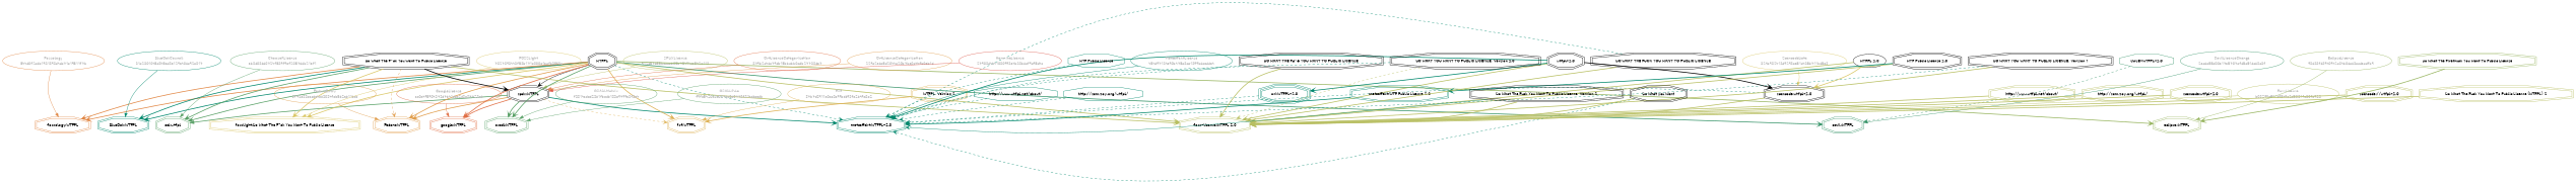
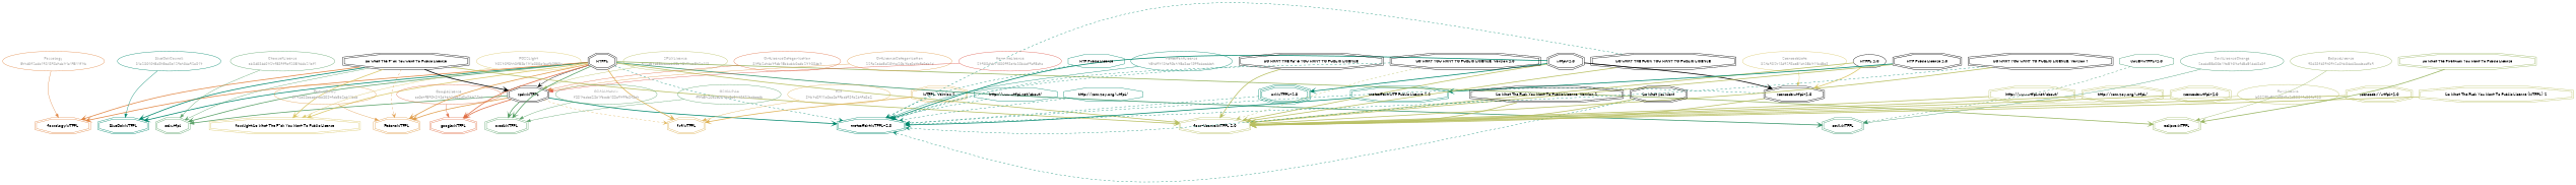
  strict digraph {
    fontname="Patrick Hand"
    splines=curved
    node [fontname="Patrick Hand" shape=doubleoctagon]
    edge [color="#00876c" fontname="Patrick Hand" weight=0.7 arrowhead=vee style=bold]
    n1 [color="#b8bf62" fillcolor="beige;1" fontcolor=gray label="SPDXLicense\n912c57655becacb05b75494ae542a113" shape=ellipse]
    n2 [label="spdx:WTFPL"]
    n3 [color="#e06f45" label="google:WTFPL"]
    n4 [color="#e09d4b" label="Fedora:WTFPL"]
    n5 [color="#58a066" label="osadl:WTFPL"]
    n6 [color="#deb256" label="fsf:WTFPL"]
    n7 [color="#58a066" label="cal:wtfpl"]
    n8 [color="#00876c" label="metaeffekt:WTFPL-2.0"]
    n9 [label=WTFPL]
    n10 [color="#00876c" label="BlueOak:WTFPL"]
    n11 [color="#e18745" label="fossology:WTFPL"]
    n12 [color="#379469" label="cavil:WTFPL"]
    n13 [color="#b8bf62" label="foss-license:WTFPL 2.0"]
    n14 [color="#dac767" label="fosslight:Do What The F*ck You Want To Public License"]
    n15 [color="#98b561" label="eclipse:WTFPL"]
    n16 [label="Do What The F*ck You Want To Public License"]
    n17 [color="#e06f45" fillcolor="beige;1" fontcolor=gray label="GoogleLicense\nea0a495904373d7b41d6a2d8a87728e6" shape=ellipse]
    n18 [color="#e09d4b" fillcolor="beige;1" fontcolor=gray label="FedoraEntry\n0f78d88cec6e4a63034fab562e6116ab" shape=ellipse]
    n19 [color="#00876c" fillcolor="beige;1" fontcolor=gray label="BlueOakCouncil\n31c2301045d845ed8e129e406c92a817" shape=ellipse]
    n20 [color="#58a066" fillcolor="beige;1" fontcolor=gray label="OSADLRule\nf9f65420a8d0876a860778f814d6cedb" shape=ellipse]
    n21 [color="#58a066" fillcolor="beige;1" fontcolor=gray label="OSADLMatrix\nf3814edad2361fbad6183a9799e8f3e4" shape=ellipse]
    n22 [color="#deb256" fillcolor="beige;1" fontcolor=gray label="FSF\n87b7d3911a0ac3e99bd698fa2649a8c2" shape=ellipse]
    n23 [color="#deb256" label="WTFPL, Version 2"]
    n24 [color="#58a066" fillcolor="beige;1" fontcolor=gray label="ChooseALicense\neb8d08660724f539f9ef205766b21ef1" shape=ellipse]
    n25 [color="#dac767" fillcolor="beige;1" fontcolor=gray label="ScancodeData\n324b982413d9298ae51c4356711b65e8" shape=ellipse]
    n26 [label="scancode:wtfpl-2.0"]
    n27 [label="wtfpl-2.0"]
    n28 [color="#00876c" label="osi:WTFPL-2.0" shape=tripleoctagon]
    n29 [label="WTFPL 2.0" shape=ellipse]
    n30 [color="#e18745" fillcolor="beige;1" fontcolor=gray label="Fossology\n544d0f2c6b1931898d4dc71a19511f7b" shape=ellipse]
    n31 [color="#e06f45" fillcolor="beige;1" fontcolor=gray label="OrtLicenseCategorization\n379b2c46a79db15bbcbb0adb27738de7" shape=ellipse]
    n32 [color="#e09d4b" fillcolor="beige;1" fontcolor=gray label="OrtLicenseCategorization\n229c2e6a5d2044a20b7be0c44fb0eb1d" shape=ellipse]
    n33 [color="#379469" fillcolor="beige;1" fontcolor=gray label="CavilLicenseChange\n2ec6a55d00e17e5707af65c51dc68c3f" shape=ellipse]
    n34 [color="#379469" label="SUSE-WTFPL-2.0" shape=octagon]
    n35 [color="#00876c" fillcolor="beige;1" fontcolor=gray label="MetaeffektLicense\n454d97134e90b475a8aa1399b6aedde4" shape=ellipse]
    n36 [color="#00876c" label="metaeffekt:WTF Public License 2.0"]
    n37 [label="WTF Public License 2.0"]
    n38 [color="#00876c" label="WTF Public License" shape=octagon]
    n39 [label="DO WHAT THE F#*@ YOU WANT TO PUBLIC LICENSE"]
    n40 [label="DO WHAT THE FUCK YOU WANT TO PUBLIC LICENSE"]
    n41 [label="DO WHAT YOU WANT TO PUBLIC LICENSE, Version 1"]
    n42 [label="DO WHAT YOU WANT TO PUBLIC LICENSE, Version 2.0"]
    n43 [label="Do What The Fuck You Want To Public License, Version 2"]
    n44 [label="Do What you Want"]
    n45 [color="#00876c" label="http://www.wtfpl.net/about/" shape=octagon]
    n46 [color="#00876c" label="http://sam.zoy.org/wtfpl/" shape=octagon]
    n47 [color="#dc574a" fillcolor="beige;1" fontcolor=gray label="HermineLicense\n27908d4b41080998e4b38b6af9c95d4a" shape=ellipse]
    n48 [color="#b8bf62" fillcolor="beige;1" fontcolor=gray label="FossLicense\nb08299cff1169549c2d5021fa30fa923" shape=ellipse]
    n49 [color="#b8bf62" label="scancode://wtfpl-2.0"]
    n50 [color="#b8bf62" label="Do What The Fuck You Want To Public License (WTFPL) 2"]
    n51 [color="#b8bf62" label="http://www.wtfpl.net/about/"]
    n52 [color="#b8bf62" label="http://sam.zoy.org/wtfpl/"]
    n53 [color="#b8bf62" label="scancode:wtfpl-2.0"]
    n54 [color="#dac767" fillcolor="beige;1" fontcolor=gray label="FOSSLight\n7827893443f53b171a800a1ecf639f0a" shape=ellipse]
    n55 [color="#98b561" fillcolor="beige;1" fontcolor=gray label="EclipseLicense\n98638f68940942c84b06a63acdecdfb9" shape=ellipse]
    n56 [color="#98b561" label="Do What The Firetruck You Want To Public License"]
    n1 -> n2 [color="#b8bf62" weight=0.5 arrowhead="" style=""]
    n2 -> n3 [color="#e06f45"]
    n2 -> n4 [color="#e09d4b"]
    n2 -> n5 [color="#58a066"]
    n2 -> n6 [color="#deb256" style=dashed weight=0.5]
    n2 -> n7 [arrowhead=normal color="#58a066"]
    n2 -> n8
    n9 -> n2 [style=solid color=""]
    n9 -> n3 [color="#e06f45"]
    n9 -> n4 [color="#e09d4b"]
    n9 -> n5 [color="#58a066"]
    n9 -> n6 [color="#deb256"]
    n9 -> n7 [color="#58a066"]
    n9 -> n8 [style=dashed weight=0.5]
    n9 -> n10
    n9 -> n11 [color="#e18745"]
    n9 -> n12 [color="#379469"]
    n9 -> n13 [color="#b8bf62"]
    n9 -> n14 [color="#dac767"]
    n9 -> n15 [color="#98b561"]
    n16 -> n2 [color=""]
    n16 -> n4 [color="#e09d4b" style=dashed weight=0.5]
-   n16 -> n7 [color="#58a066"]
+   n16 -> n7 [color="#58a066" style=solid]
    n16 -> n10
    n16 -> n11 [color="#e18745"]
    n16 -> n13 [color="#b8bf62"]
    n16 -> n14 [color="#dac767"]
    n17 -> n3 [color="#e06f45" weight=0.5 arrowhead="" style=""]
    n18 -> n4 [color="#e09d4b" weight=0.5 arrowhead="" style=""]
    n19 -> n10 [weight=0.5 arrowhead="" style=""]
    n20 -> n5 [color="#58a066" weight=0.5 arrowhead="" style=""]
    n21 -> n5 [color="#58a066" weight=0.5 arrowhead="" style=""]
    n22 -> n6 [color="#deb256" weight=0.5 arrowhead="" style=""]
    n23 -> n6 [color="#deb256"]
    n24 -> n7 [color="#58a066" weight=0.5 arrowhead="" style=""]
    n25 -> n26 [color="#dac767" weight=0.5 arrowhead="" style=""]
    n26 -> n8 [style=dashed weight=0.5]
    n26 -> n13 [color="#b8bf62"]
    n27 -> n8
    n27 -> n13 [color="#b8bf62"]
    n27 -> n26 [color=""]
    n27 -> n28
    n28 -> n8 [style=dashed weight=0.5]
    n29 -> n13 [color="#b8bf62"]
    n29 -> n26 [color="#dac767"]
    n30 -> n11 [color="#e18745" weight=0.5 arrowhead="" style=""]
    n31 -> n2 [color="#e06f45" weight=0.5 arrowhead="" style=""]
    n32 -> n2 [color="#e09d4b" weight=0.5 arrowhead="" style=""]
    n33 -> n12 [color="#379469" weight=0.5 arrowhead="" style=""]
    n34 -> n12 [color="#379469" style=dashed weight=0.5]
    n35 -> n8 [weight=0.5 arrowhead="" style=""]
    n36 -> n8
    n37 -> n13 [color="#b8bf62"]
    n37 -> n36
    n38 -> n8 [style=dashed weight=0.5]
    n39 -> n8 [style=dashed weight=0.5]
    n39 -> n13 [color="#b8bf62"]
    n40 -> n8 [style=dashed weight=0.5]
    n40 -> n13 [color="#b8bf62"]
    n41 -> n8 [style=dashed weight=0.5]
    n41 -> n13 [color="#b8bf62"]
    n42 -> n8 [style=dashed weight=0.5]
    n42 -> n13 [color="#b8bf62" style=dashed]
-   n43 -> n8 [style=solid weight=0.5]
+   n43 -> n8 [style=dashed weight=0.5]
    n43 -> n13 [color="#b8bf62"]
    n44 -> n8 [style=dashed weight=0.5]
    n44 -> n13 [color="#b8bf62"]
    n45 -> n8 [style=dashed weight=0.5]
    n46 -> n8 [style=dashed weight=0.5]
    n47 -> n2 [color="#dc574a" weight=0.5 arrowhead="" style=""]
    n48 -> n13 [color="#b8bf62" weight=0.5 arrowhead="" style=""]
    n49 -> n13 [color="#b8bf62"]
    n50 -> n13 [color="#b8bf62"]
    n51 -> n13 [color="#b8bf62"]
    n52 -> n13 [color="#b8bf62"]
    n53 -> n13 [color="#b8bf62"]
    n54 -> n14 [color="#dac767" weight=0.5 arrowhead="" style=""]
    n55 -> n15 [color="#98b561" weight=0.5 arrowhead="" style=""]
    n56 -> n15 [color="#98b561"]
  }
